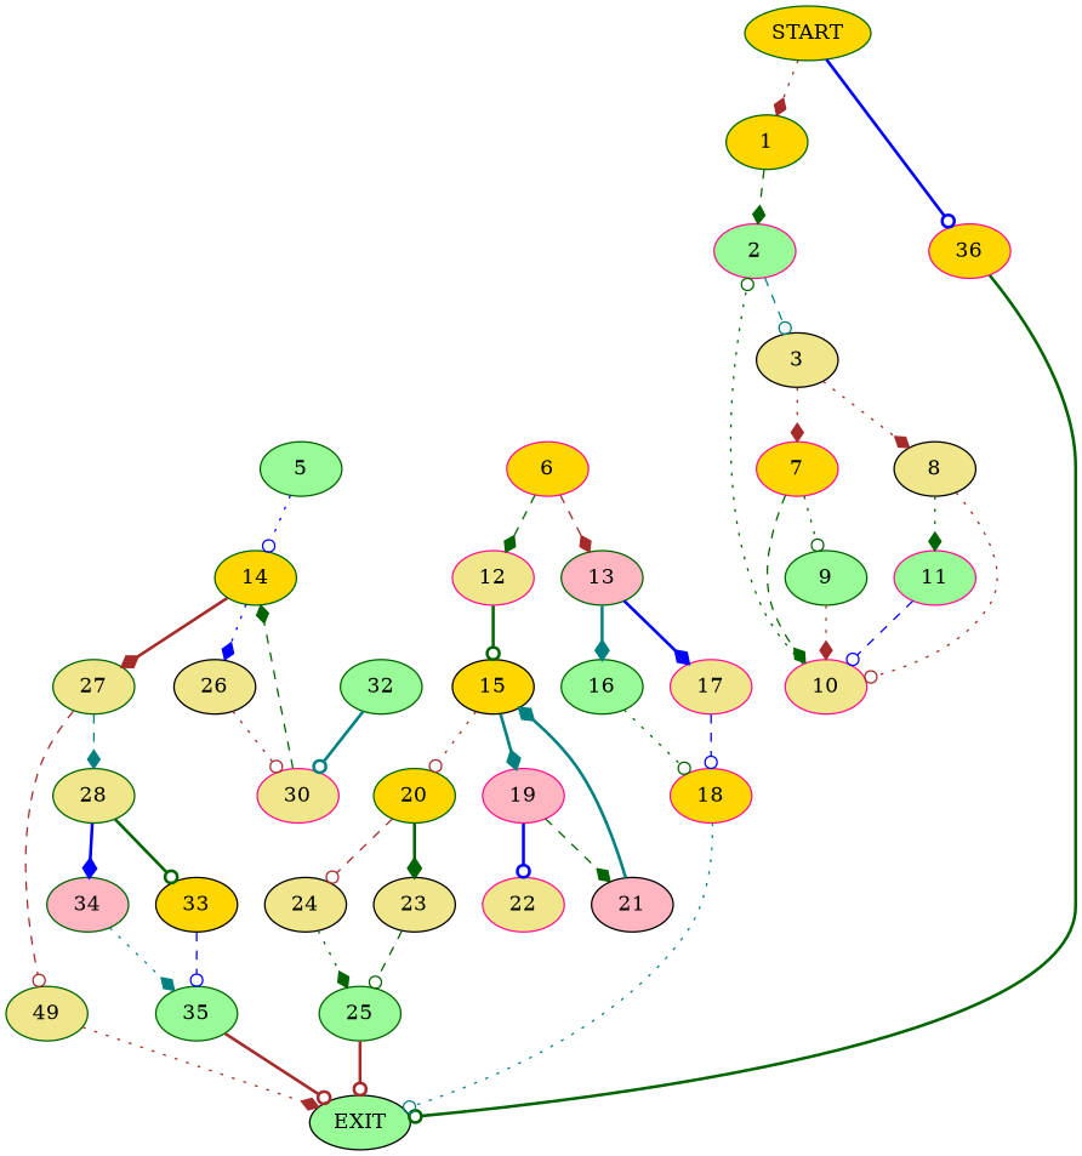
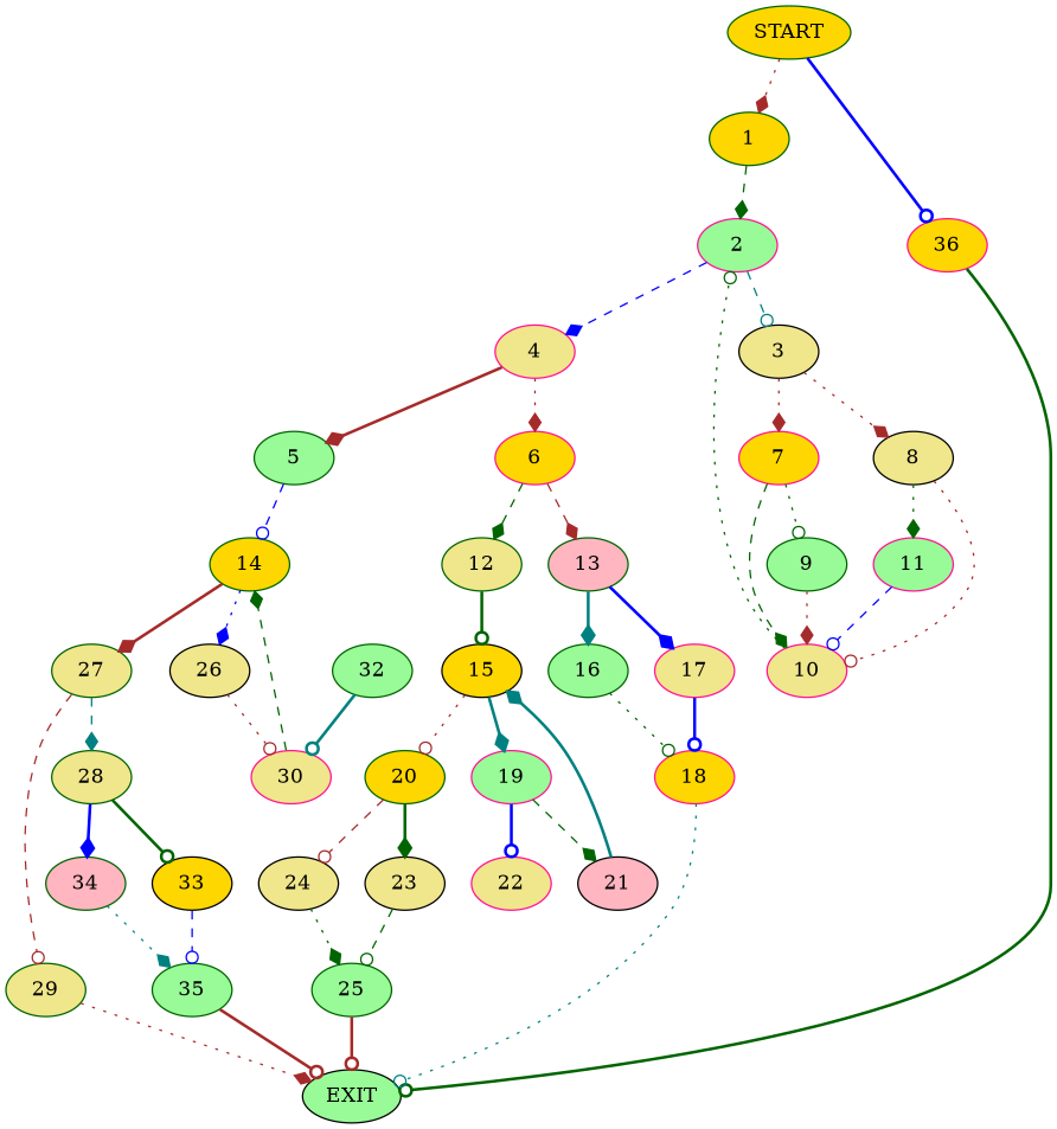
  digraph {
    node [color=darkgreen fillcolor=khaki style=filled]
    edge [arrowhead=diamond color=brown style=dotted]
    n1 [fillcolor=gold label=START]
    1 [fillcolor=gold]
    36 [color=deeppink fillcolor=gold]
    2 [color=deeppink fillcolor=palegreen]
    n5 [color=black fillcolor=palegreen label=EXIT]
    3 [color=black]
+   4 [color=deeppink]
    7 [color=deeppink fillcolor=gold]
    8 [color=black]
    5 [fillcolor=palegreen]
    6 [color=deeppink fillcolor=gold]
    9 [fillcolor=palegreen]
    10 [color=deeppink]
    11 [color=deeppink fillcolor=palegreen]
    14 [fillcolor=gold]
-   12 [color=deeppink]
+   12
    13 [fillcolor=lightpink]
    26 [color=black]
    27
    15 [color=black fillcolor=gold]
    16 [fillcolor=palegreen]
    17 [color=deeppink]
-   19 [color=deeppink fillcolor=lightpink]
+   19 [color=deeppink fillcolor=palegreen]
    20 [fillcolor=gold]
    18 [color=deeppink fillcolor=gold]
    30 [color=deeppink]
    28
-   29 [label=49]
+   29
    21 [color=black fillcolor=lightpink]
    22 [color=deeppink]
    23 [color=black]
    24 [color=black]
    25 [fillcolor=palegreen]
    33 [color=black fillcolor=gold]
    34 [fillcolor=lightpink]
    35 [fillcolor=palegreen]
    32 [fillcolor=palegreen]
    n1 -> 1
    n1 -> 36 [arrowhead=odot color=blue style=bold]
    1 -> 2 [color=darkgreen style=dashed]
    36 -> n5 [arrowhead=odot color=darkgreen style=bold]
    2 -> 3 [arrowhead=odot color=teal style=dashed]
+   2 -> 4 [color=blue style=dashed]
    3 -> 7
    3 -> 8
+   4 -> 5 [style=bold]
+   4 -> 6
    7 -> 9 [arrowhead=odot color=darkgreen]
    7 -> 10 [color=darkgreen style=dashed]
    8 -> 10 [arrowhead=odot]
    8 -> 11 [color=darkgreen]
-   5 -> 14 [arrowhead=odot color=blue]
+   5 -> 14 [arrowhead=odot color=blue style=dashed]
    6 -> 12 [color=darkgreen style=dashed]
    6 -> 13 [style=dashed]
    9 -> 10
    10 -> 2 [arrowhead=odot color=darkgreen]
    11 -> 10 [arrowhead=odot color=blue style=dashed]
    14 -> 26 [color=blue]
    14 -> 27 [style=bold]
    12 -> 15 [arrowhead=odot color=darkgreen style=bold]
    13 -> 16 [color=teal style=bold]
    13 -> 17 [color=blue style=bold]
    26 -> 30 [arrowhead=odot]
    27 -> 28 [color=teal style=dashed]
    27 -> 29 [arrowhead=odot style=dashed]
    15 -> 19 [color=teal style=bold]
    15 -> 20 [arrowhead=odot]
    16 -> 18 [arrowhead=odot color=darkgreen]
-   17 -> 18 [arrowhead=odot color=blue style=dashed]
+   17 -> 18 [arrowhead=odot color=blue style=bold]
    19 -> 21 [color=darkgreen style=dashed]
    19 -> 22 [arrowhead=odot color=blue style=bold]
    20 -> 23 [color=darkgreen style=bold]
    20 -> 24 [arrowhead=odot style=dashed]
    18 -> n5 [arrowhead=odot color=teal]
    30 -> 14 [color=darkgreen style=dashed]
    28 -> 33 [arrowhead=odot color=darkgreen style=bold]
    28 -> 34 [color=blue style=bold]
    29 -> n5
    21 -> 15 [color=teal style=bold]
    23 -> 25 [arrowhead=odot color=darkgreen style=dashed]
    24 -> 25 [color=darkgreen]
    25 -> n5 [arrowhead=odot style=bold]
    33 -> 35 [arrowhead=odot color=blue style=dashed]
    34 -> 35 [color=teal]
    35 -> n5 [arrowhead=odot style=bold]
    32 -> 30 [arrowhead=odot color=teal style=bold]
  }
